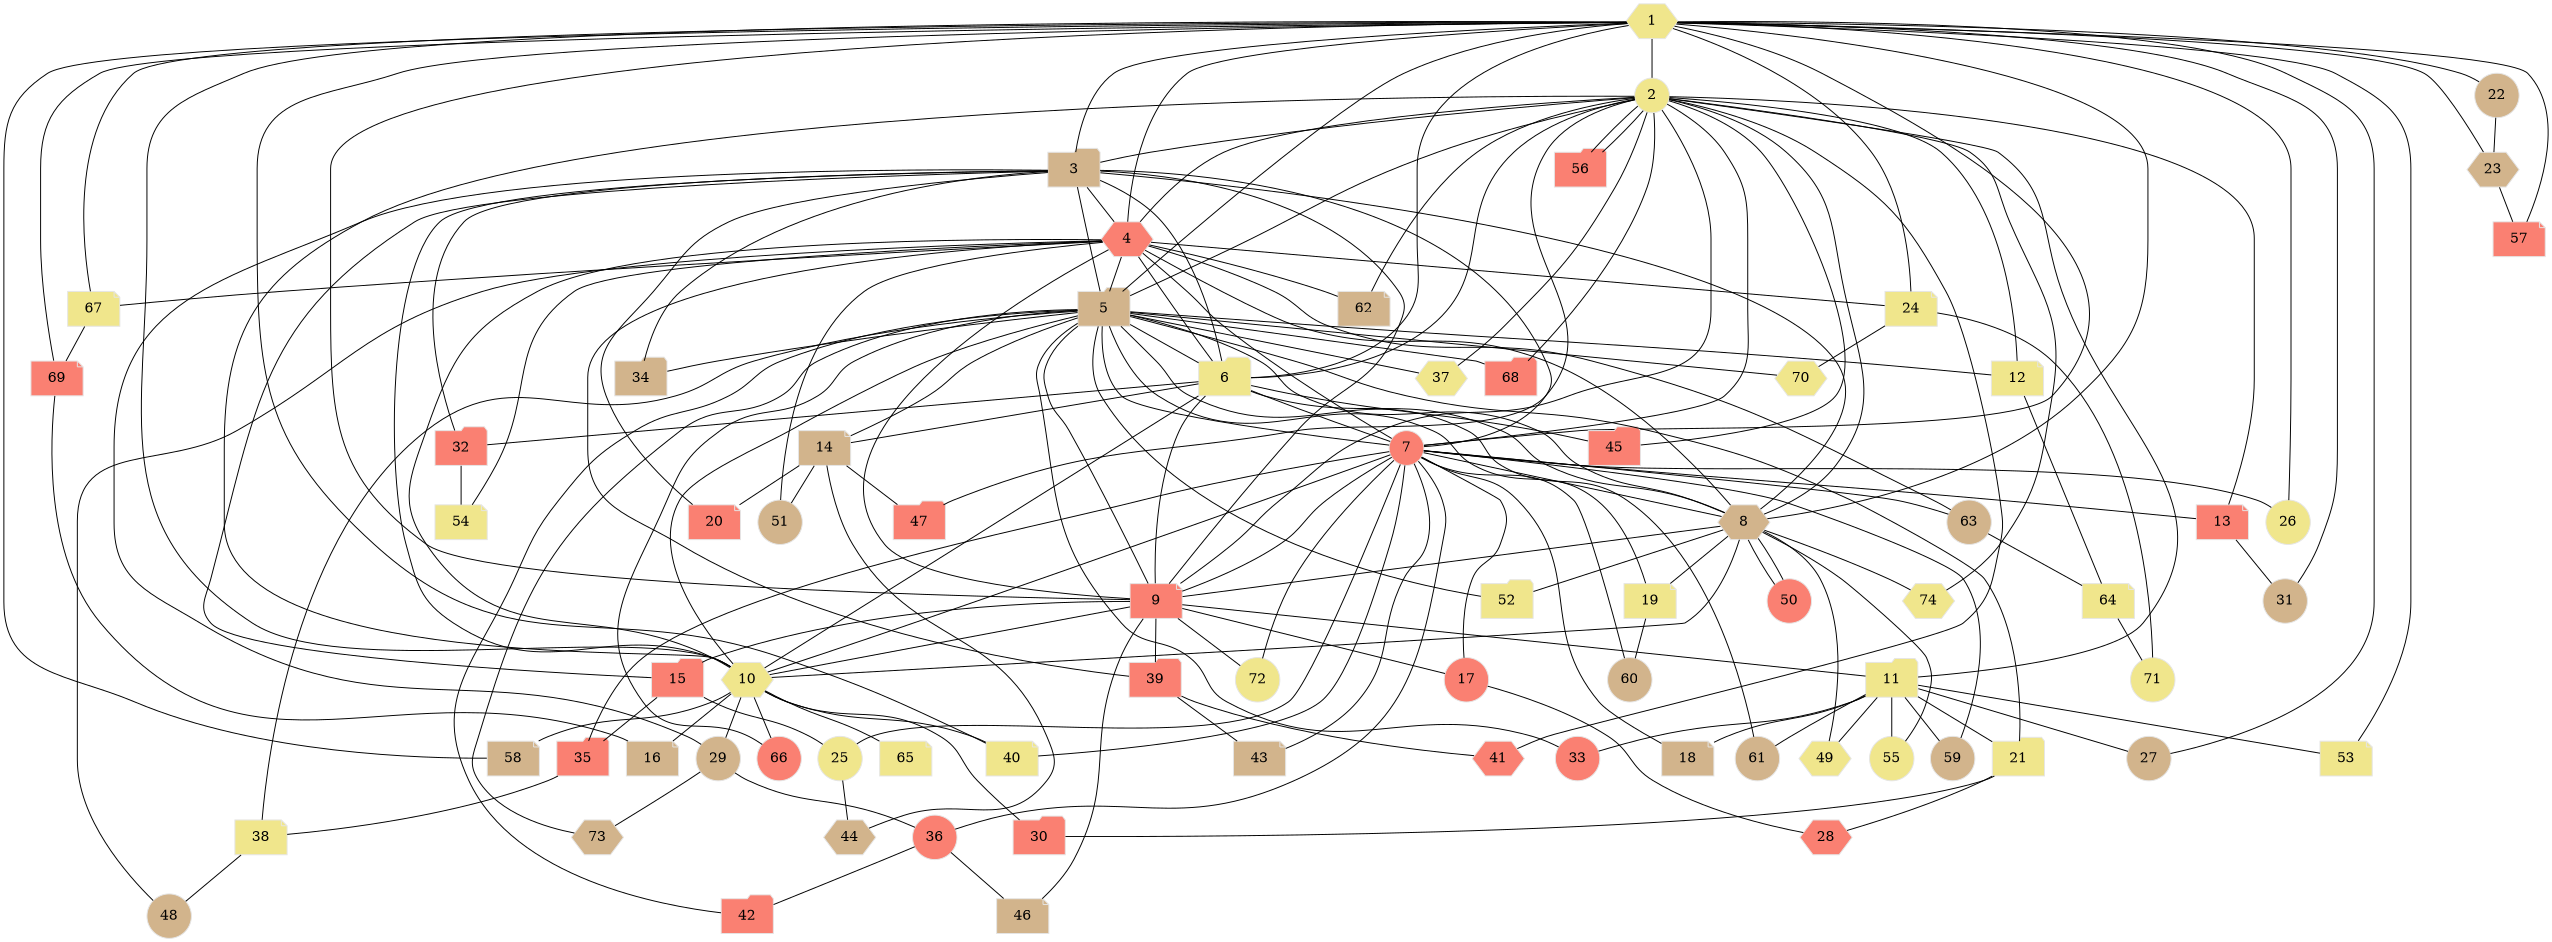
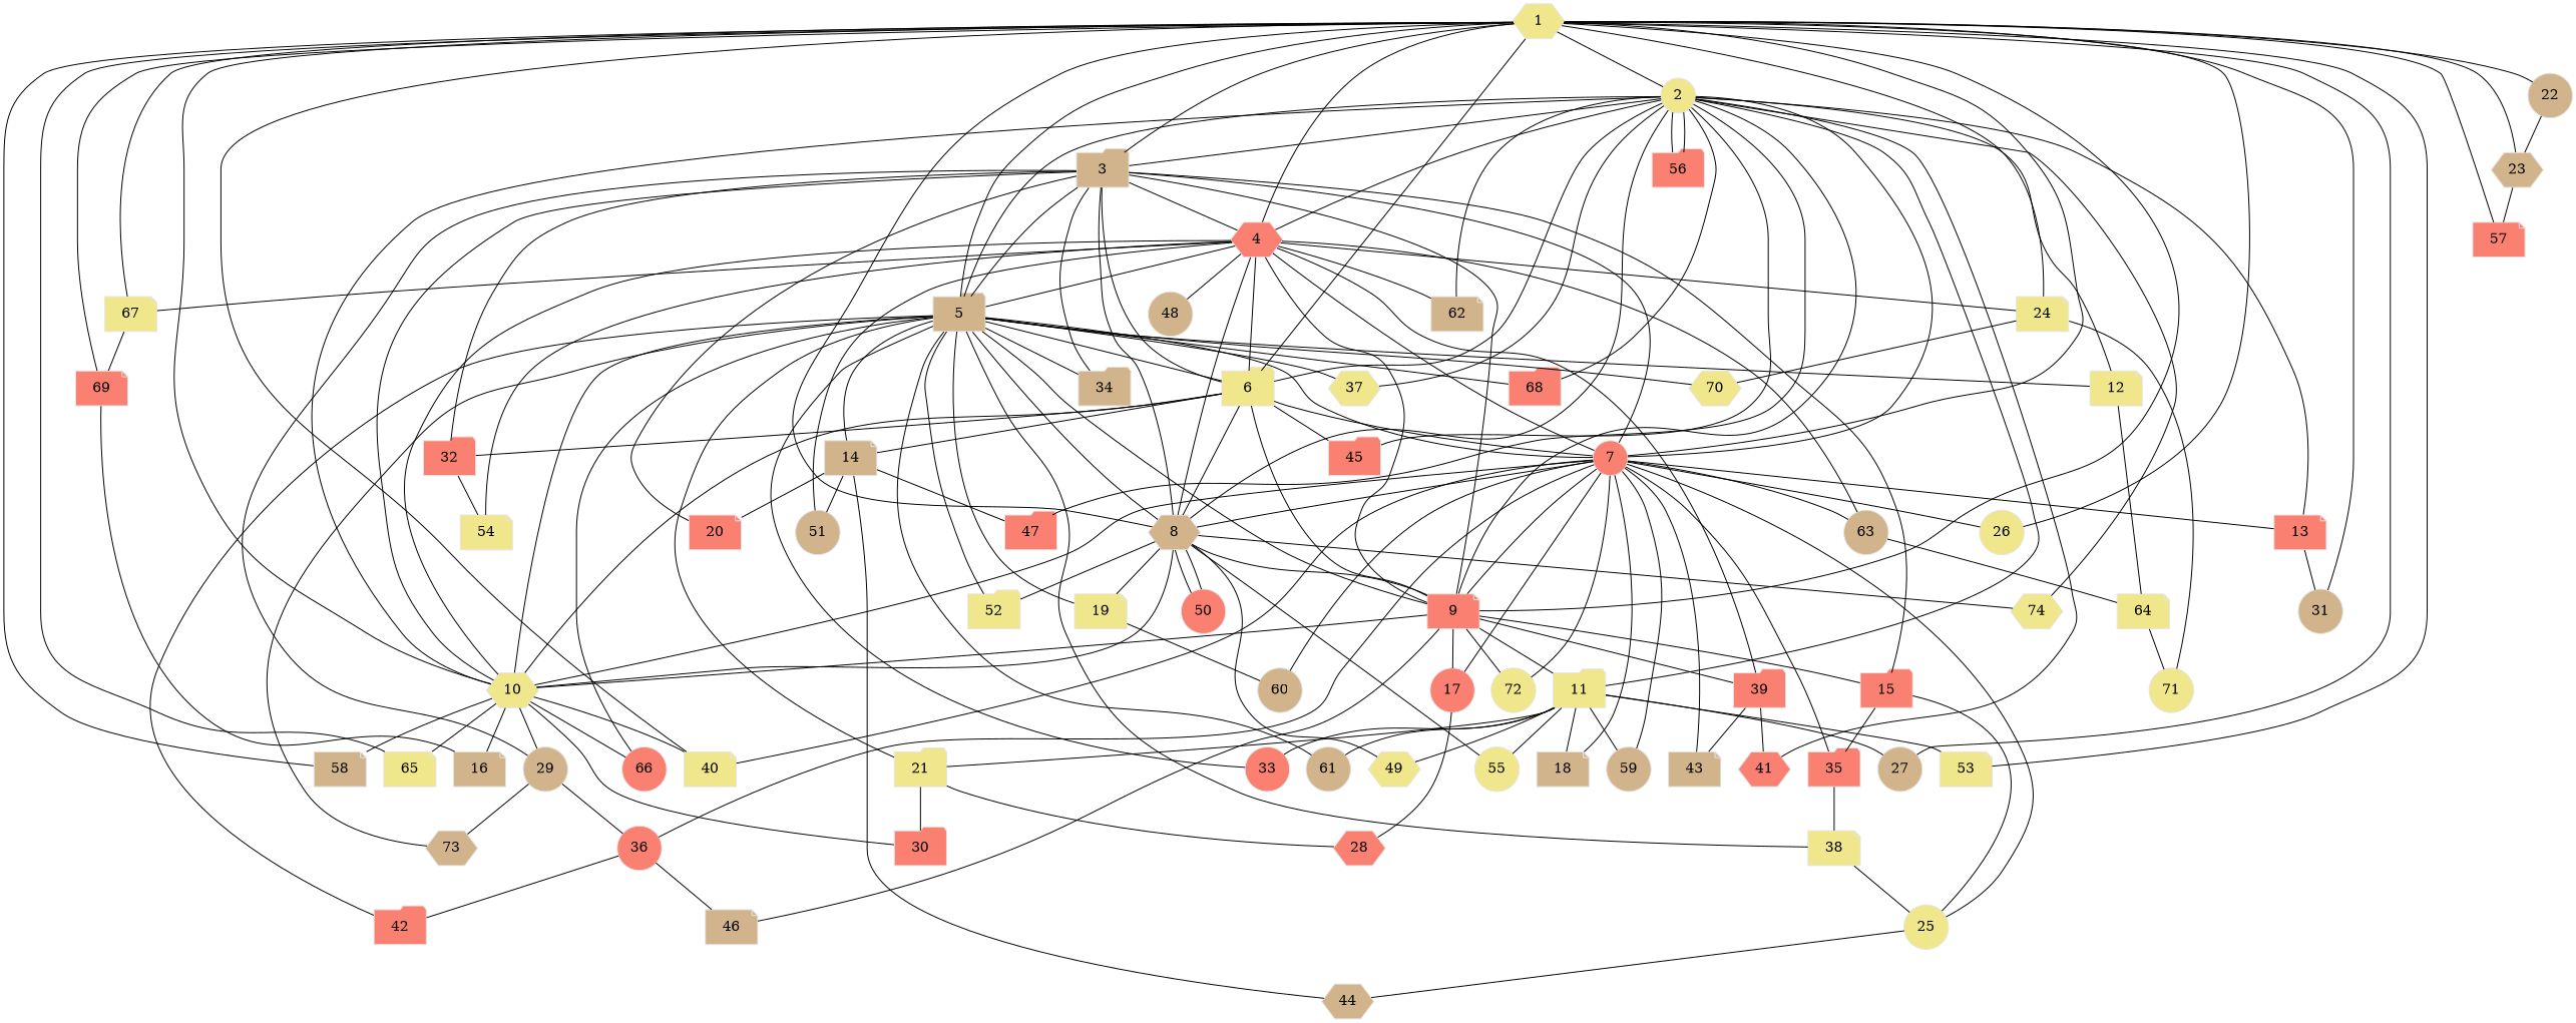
  graph {
    node [color=gray90 fillcolor=khaki shape=circle style=filled]
    1 [shape=hexagon]
    2
    3 [fillcolor=tan shape=folder]
    4 [fillcolor=salmon shape=hexagon]
    5 [fillcolor=tan shape=folder]
    6 [shape=folder]
    7 [fillcolor=salmon]
    8 [fillcolor=tan shape=hexagon]
    9 [fillcolor=salmon shape=note]
    10 [shape=hexagon]
    22 [fillcolor=tan]
    23 [fillcolor=tan shape=hexagon]
    24 [shape=note]
    26
    27 [fillcolor=tan]
    31 [fillcolor=tan]
    40 [shape=note]
    53 [shape=note]
    57 [fillcolor=salmon shape=note]
    58 [fillcolor=tan shape=note]
    65 [shape=note]
    67 [shape=note]
    69 [fillcolor=salmon shape=note]
    11 [shape=folder]
    12 [shape=note]
    13 [fillcolor=salmon shape=note]
    37 [shape=hexagon]
    41 [fillcolor=salmon shape=hexagon]
    45 [fillcolor=salmon shape=folder]
    47 [fillcolor=salmon shape=folder]
    56 [fillcolor=salmon shape=folder]
    62 [fillcolor=tan shape=note]
    68 [fillcolor=salmon shape=folder]
    74 [shape=hexagon]
    15 [fillcolor=salmon shape=folder]
    20 [fillcolor=salmon shape=note]
    29 [fillcolor=tan]
    32 [fillcolor=salmon shape=folder]
    34 [fillcolor=tan shape=folder]
    39 [fillcolor=salmon shape=folder]
    48 [fillcolor=tan]
    51 [fillcolor=tan]
    54 [shape=note]
    63 [fillcolor=tan]
    14 [fillcolor=tan shape=note]
    19 [shape=note]
    21 [shape=folder]
    33 [fillcolor=salmon]
    38 [shape=note]
    42 [fillcolor=salmon shape=folder]
    52 [shape=folder]
    61 [fillcolor=tan]
    66 [fillcolor=salmon]
    70 [shape=hexagon]
    73 [fillcolor=tan shape=hexagon]
    17 [fillcolor=salmon]
    18 [fillcolor=tan shape=note]
    25
    35 [fillcolor=salmon shape=folder]
    36 [fillcolor=salmon]
    43 [fillcolor=tan shape=note]
    59 [fillcolor=tan]
    60 [fillcolor=tan]
    72
    49 [shape=hexagon]
    50 [fillcolor=salmon]
    55
    46 [fillcolor=tan shape=note]
    16 [fillcolor=tan shape=note]
    30 [fillcolor=salmon shape=folder]
    71
    64 [shape=note]
    44 [fillcolor=tan shape=hexagon]
    28 [fillcolor=salmon shape=hexagon]
    1 -- 2
    1 -- 3
    1 -- 4
    1 -- 5
    1 -- 6
    1 -- 7
    1 -- 8
    1 -- 9
    1 -- 10
    1 -- 22
    1 -- 23
    1 -- 24
    1 -- 26
    1 -- 27
    1 -- 31
    1 -- 40
    1 -- 53
    1 -- 57
    1 -- 58
+   1 -- 65
    1 -- 67
    1 -- 69
    2 -- 3
    2 -- 4
    2 -- 5
    2 -- 6
    2 -- 7
    2 -- 8
    2 -- 9
    2 -- 10
    2 -- 11
    2 -- 12
    2 -- 13
    2 -- 37
    2 -- 41
    2 -- 45
    2 -- 47
    2 -- 56
    2 -- 56
    2 -- 62
    2 -- 68
    2 -- 74
    3 -- 4
    3 -- 5
    3 -- 6
    3 -- 7
    3 -- 8
    3 -- 9
    3 -- 10
    3 -- 15
    3 -- 20
    3 -- 29
    3 -- 32
    3 -- 34
    4 -- 5
    4 -- 6
    4 -- 7
    4 -- 8
    4 -- 9
    4 -- 10
    4 -- 24
    4 -- 67
    4 -- 62
    4 -- 39
    4 -- 48
    4 -- 51
    4 -- 54
    4 -- 63
    5 -- 6
    5 -- 7
    5 -- 8
    5 -- 9
    5 -- 10
    5 -- 12
    5 -- 37
    5 -- 68
    5 -- 34
    5 -- 14
    5 -- 19
    5 -- 21
    5 -- 33
    5 -- 38
    5 -- 42
    5 -- 52
    5 -- 61
    5 -- 66
    5 -- 70
    5 -- 73
    6 -- 7
    6 -- 8
    6 -- 9
    6 -- 10
    6 -- 45
    6 -- 32
    6 -- 14
    7 -- 8
    7 -- 9
    7 -- 10
    7 -- 26
    7 -- 40
    7 -- 13
    7 -- 63
    7 -- 17
    7 -- 18
    7 -- 25
    7 -- 35
    7 -- 36
    7 -- 43
    7 -- 59
    7 -- 60
    7 -- 72
    8 -- 9
    8 -- 10
    8 -- 74
    8 -- 19
    8 -- 52
    8 -- 49
    8 -- 50
    8 -- 50
    8 -- 55
    9 -- 10
    9 -- 11
    9 -- 15
    9 -- 39
    9 -- 17
    9 -- 72
    9 -- 46
    10 -- 40
    10 -- 58
    10 -- 65
    10 -- 29
    10 -- 66
    10 -- 16
    10 -- 30
    22 -- 23
    23 -- 57
    24 -- 70
    24 -- 71
    67 -- 69
    69 -- 16
    11 -- 27
    11 -- 53
    11 -- 21
    11 -- 33
    11 -- 61
    11 -- 18
    11 -- 59
    11 -- 49
    11 -- 55
    12 -- 64
    13 -- 31
    15 -- 25
    15 -- 35
    29 -- 73
    29 -- 36
    32 -- 54
    39 -- 41
    39 -- 43
    63 -- 64
    14 -- 47
    14 -- 20
    14 -- 51
    14 -- 44
    19 -- 60
    21 -- 30
    21 -- 28
-   38 -- 48
+   38 -- 25
    17 -- 28
    25 -- 44
    35 -- 38
    36 -- 42
    36 -- 46
    64 -- 71
  }
